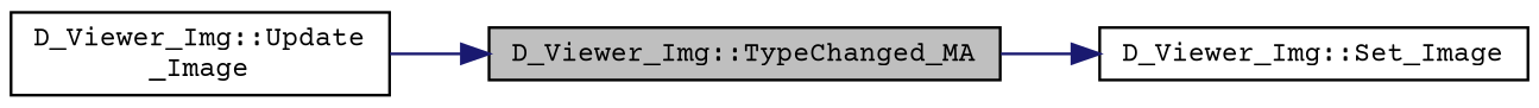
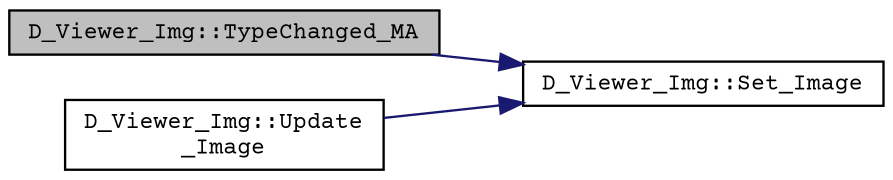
  digraph {
    fontname="Courier Prime"
    rankdir=RL
    node [color=black fillcolor=white fontname="Courier Prime" fontsize=10 shape=record style=filled]
    edge [color=midnightblue dir=back fontname="Courier Prime" fontsize=10 labelfontname=Helvetica labelfontsize=10 style=solid]
    n1 [fillcolor=grey75 fontcolor=black height=0.2 label="D_Viewer_Img::TypeChanged_MA" width=0.4]
    n2 [height=0.2 label="D_Viewer_Img::Set_Image" width=0.4]
    n3 [height=0.2 label="D_Viewer_Img::Update\l_Image" width=0.4]
    n2 -> n1
-   n1 -> n3
+   n2 -> n3
  }
